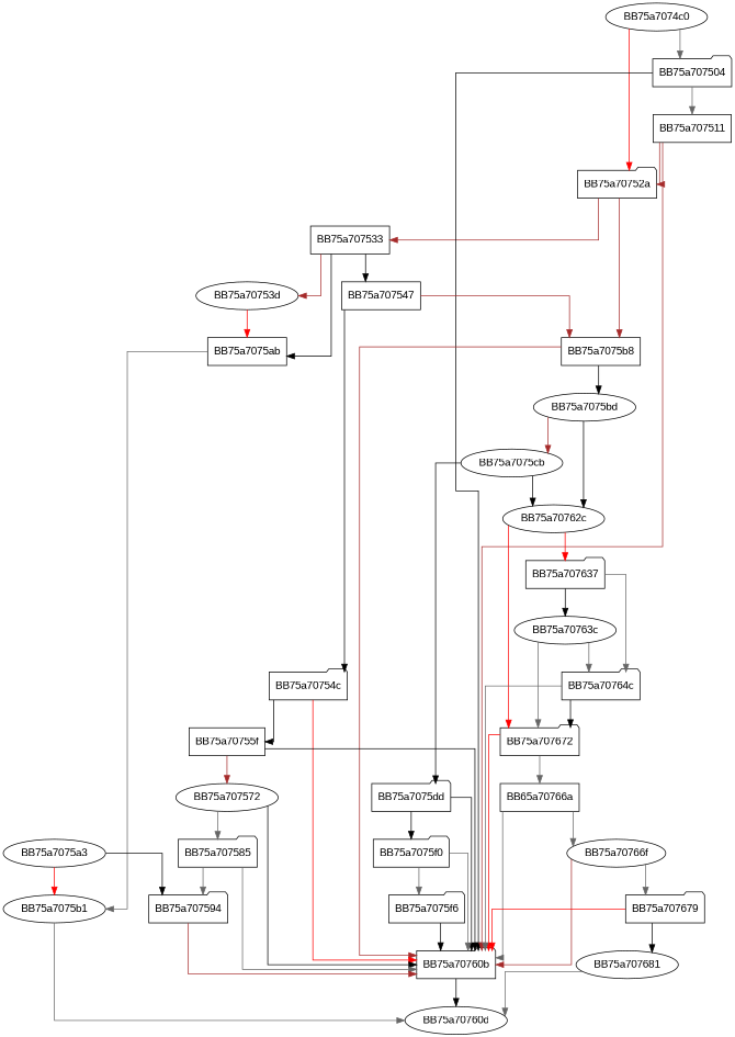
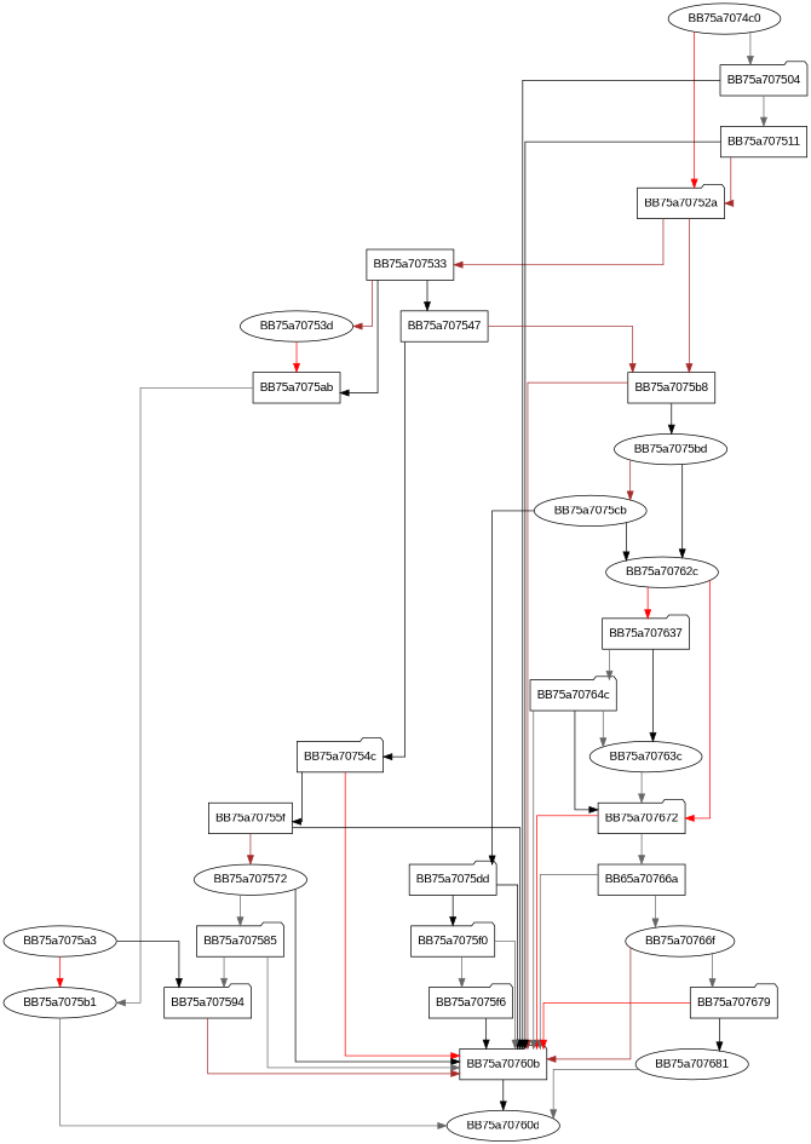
  digraph {
    fontname="Liberation Sans"
    splines=ortho
    node [fontname="Liberation Sans" shape=folder]
    edge [color=black fontname="Liberation Sans"]
    BB75a7074c0 [shape=ellipse]
    BB75a70752a
    BB75a707504
    BB75a7075b8 [shape=box]
    BB75a707533 [shape=box]
    BB75a70760b
    BB75a707511 [shape=box]
    BB75a7075bd [shape=ellipse]
    BB75a7075ab [shape=box]
    BB75a70753d [shape=ellipse]
    BB75a707547 [shape=box]
    BB75a70760d [shape=ellipse]
    BB75a70762c [shape=ellipse]
    BB75a7075cb [shape=ellipse]
    BB75a7075b1 [shape=ellipse]
    BB75a70754c
    BB75a70755f [shape=box]
    BB75a707572 [shape=ellipse]
    BB75a707585
    BB75a707594
    BB75a7075a3 [shape=ellipse]
    n22 [label=BB75a707672]
    BB75a707637
    BB75a7075dd
    n25 [label=BB65a70766a shape=box]
    BB75a70764c
    BB75a70763c [shape=ellipse]
    BB75a7075f0
    BB75a7075f6
    BB75a70766f [shape=ellipse]
    BB75a707679
    BB75a707681 [shape=ellipse]
    BB75a7074c0 -> BB75a70752a [color=red]
    BB75a7074c0 -> BB75a707504 [color=gray40]
    BB75a70752a -> BB75a7075b8 [color=brown]
    BB75a70752a -> BB75a707533 [color=brown]
    BB75a707504 -> BB75a70760b
    BB75a707504 -> BB75a707511 [color=gray40]
    BB75a7075b8 -> BB75a70760b [color=brown]
    BB75a7075b8 -> BB75a7075bd
    BB75a707533 -> BB75a7075ab
    BB75a707533 -> BB75a70753d [color=brown]
    BB75a707533 -> BB75a707547
    BB75a70760b -> BB75a70760d
    BB75a707511 -> BB75a70752a [color=brown]
-   BB75a707511 -> BB75a70760b [color=brown]
+   BB75a707511 -> BB75a70760b
    BB75a7075bd -> BB75a70762c
    BB75a7075bd -> BB75a7075cb [color=brown]
    BB75a7075ab -> BB75a7075b1 [color=gray40]
    BB75a70753d -> BB75a7075ab [color=red]
    BB75a707547 -> BB75a7075b8 [color=brown]
    BB75a707547 -> BB75a70754c
    BB75a70762c -> n22 [color=red]
    BB75a70762c -> BB75a707637 [color=red]
    BB75a7075cb -> BB75a70762c
    BB75a7075cb -> BB75a7075dd
    BB75a7075b1 -> BB75a70760d [color=gray40]
    BB75a70754c -> BB75a70760b [color=red]
    BB75a70754c -> BB75a70755f
    BB75a70755f -> BB75a70760b
    BB75a70755f -> BB75a707572 [color=brown]
    BB75a707572 -> BB75a70760b
    BB75a707572 -> BB75a707585 [color=gray40]
    BB75a707585 -> BB75a70760b [color=gray40]
    BB75a707585 -> BB75a707594 [color=gray40]
    BB75a707594 -> BB75a70760b [color=brown]
    BB75a7075a3 -> BB75a7075b1 [color=red]
    BB75a7075a3 -> BB75a707594
    n22 -> BB75a70760b [color=red]
    n22 -> n25 [color=gray40]
    BB75a707637 -> BB75a70764c [color=gray40]
    BB75a707637 -> BB75a70763c
    BB75a7075dd -> BB75a70760b
    BB75a7075dd -> BB75a7075f0
    n25 -> BB75a70760b [color=gray40]
    n25 -> BB75a70766f [color=gray40]
    BB75a70764c -> BB75a70760b [color=gray40]
    BB75a70764c -> n22
    BB75a70763c -> n22 [color=gray40]
-   BB75a70763c -> BB75a70764c [color=gray40]
+   BB75a70764c -> BB75a70763c [color=gray40]
    BB75a7075f0 -> BB75a70760b [color=gray40]
    BB75a7075f0 -> BB75a7075f6 [color=gray40]
    BB75a7075f6 -> BB75a70760b
    BB75a70766f -> BB75a70760b [color=brown]
    BB75a70766f -> BB75a707679 [color=gray40]
    BB75a707679 -> BB75a70760b [color=red]
    BB75a707679 -> BB75a707681
    BB75a707681 -> BB75a70760d [color=gray40]
  }
